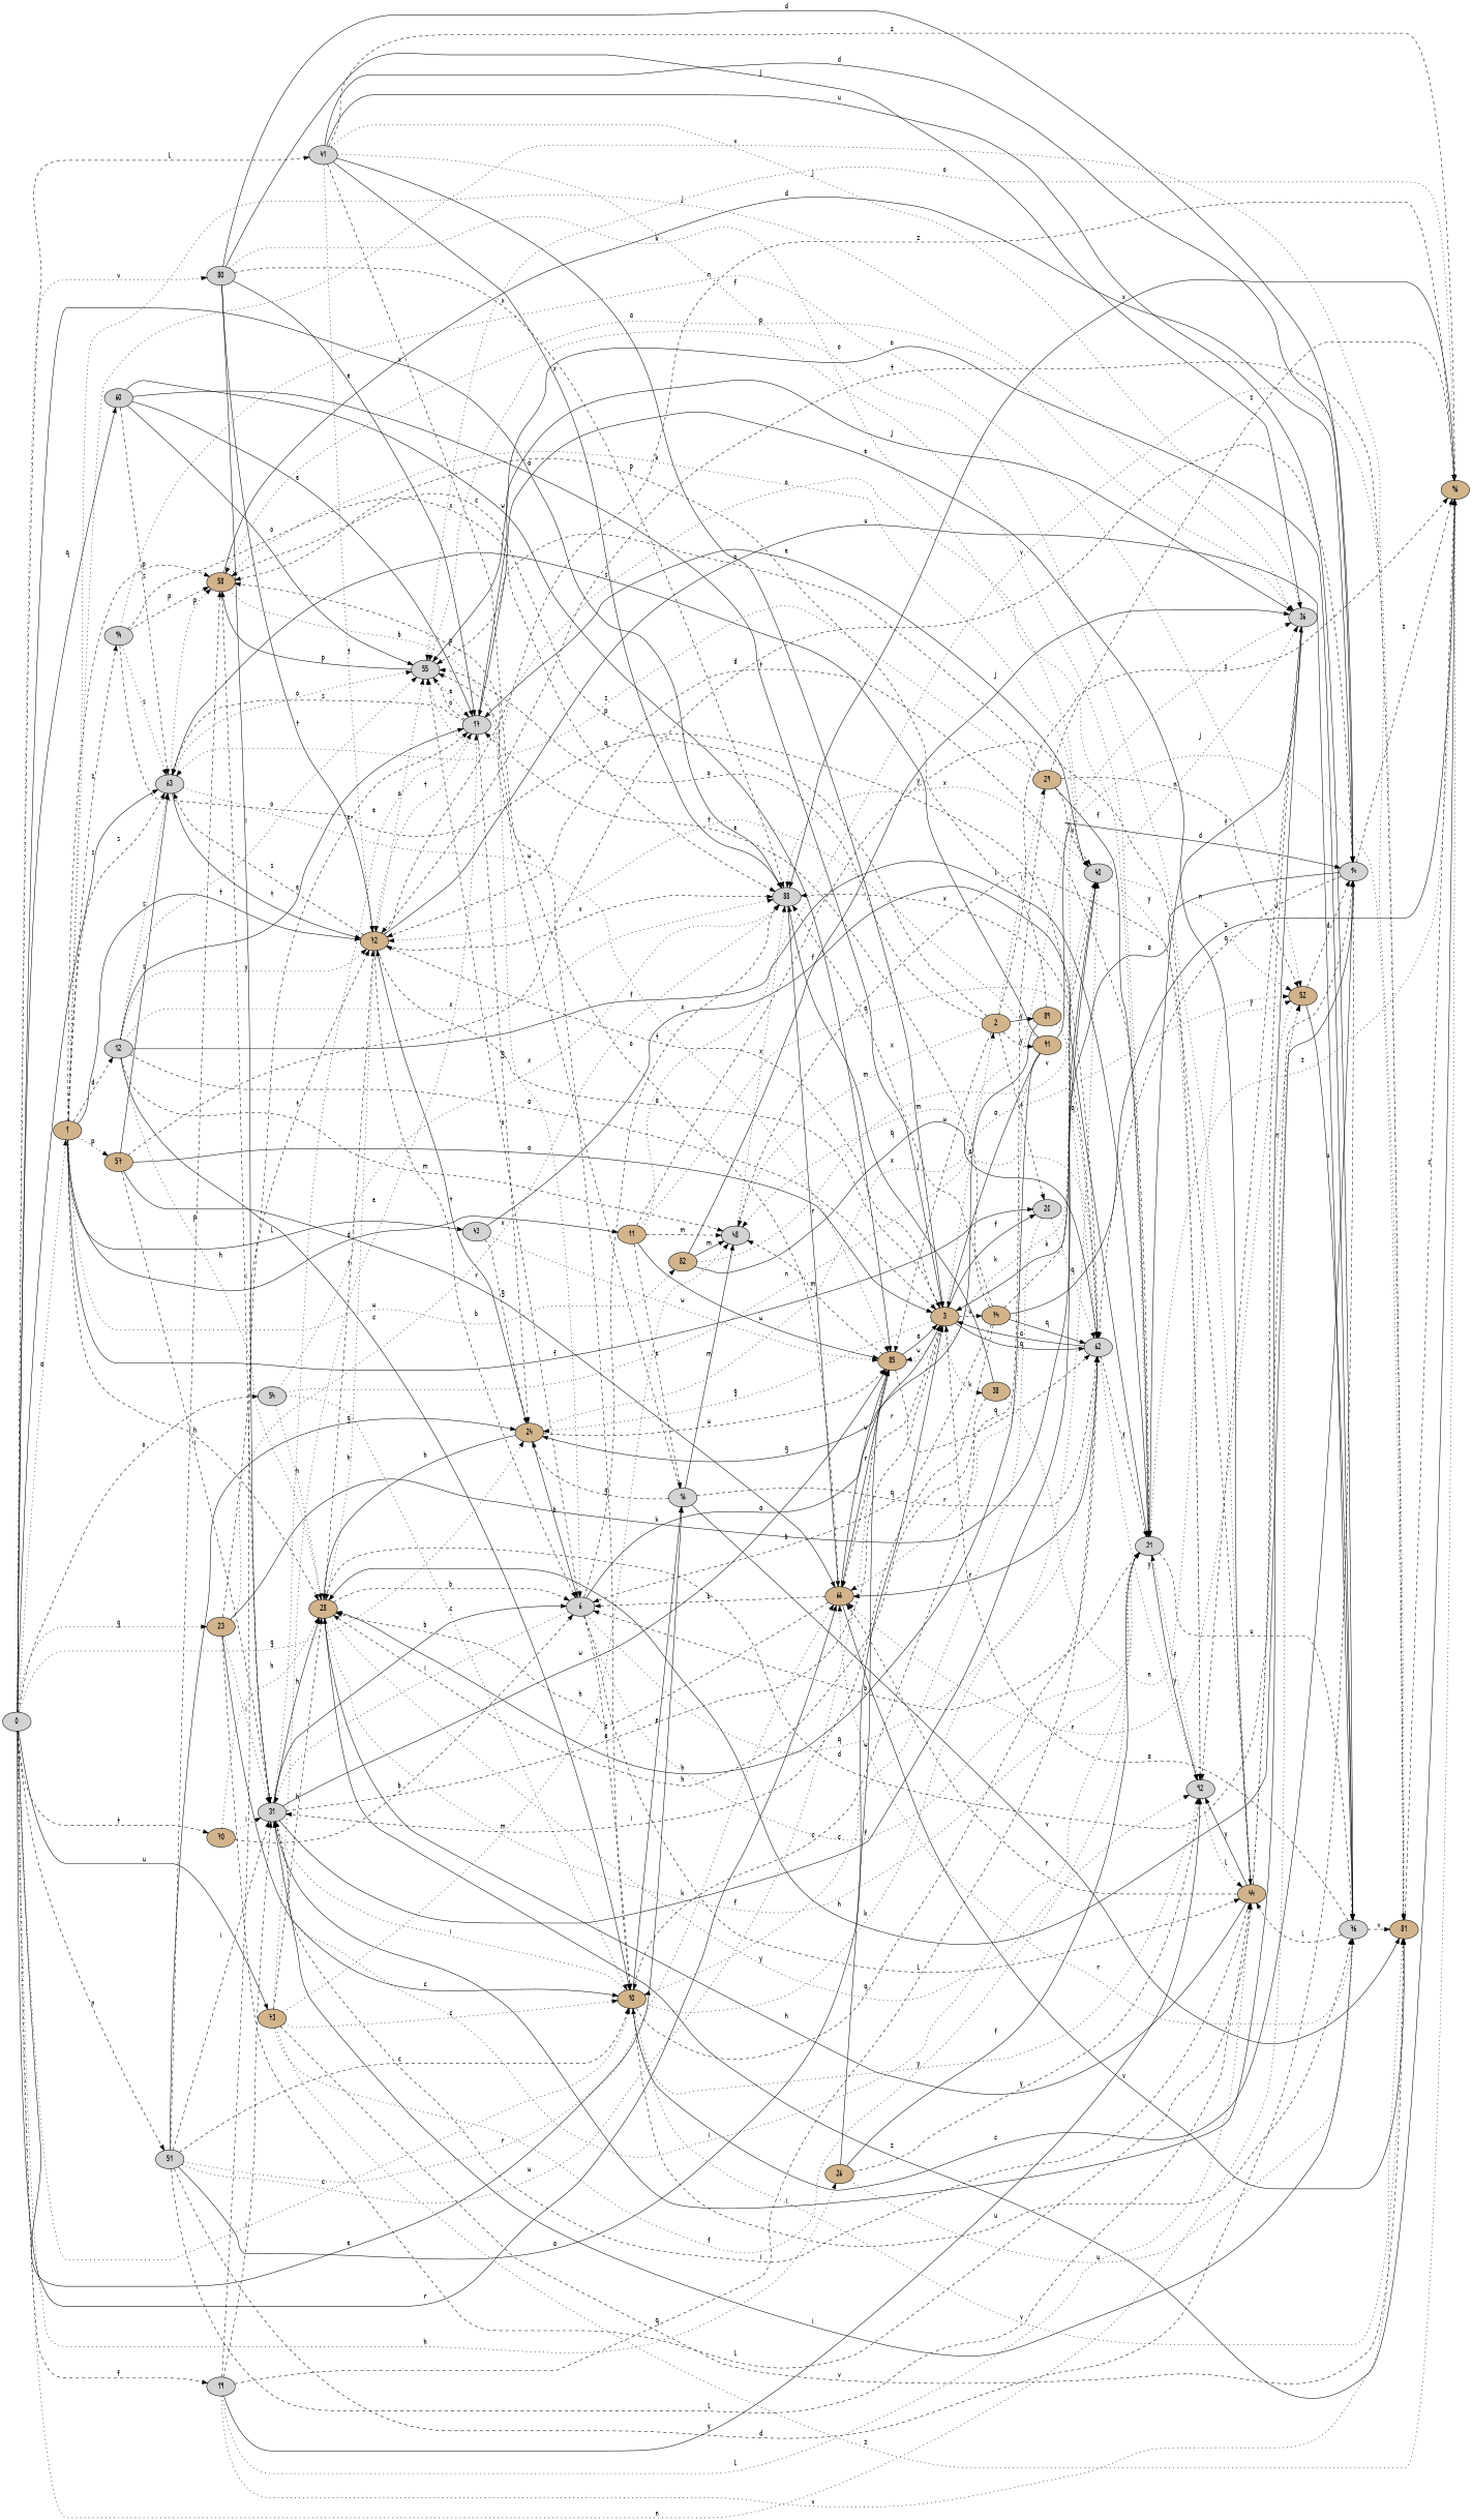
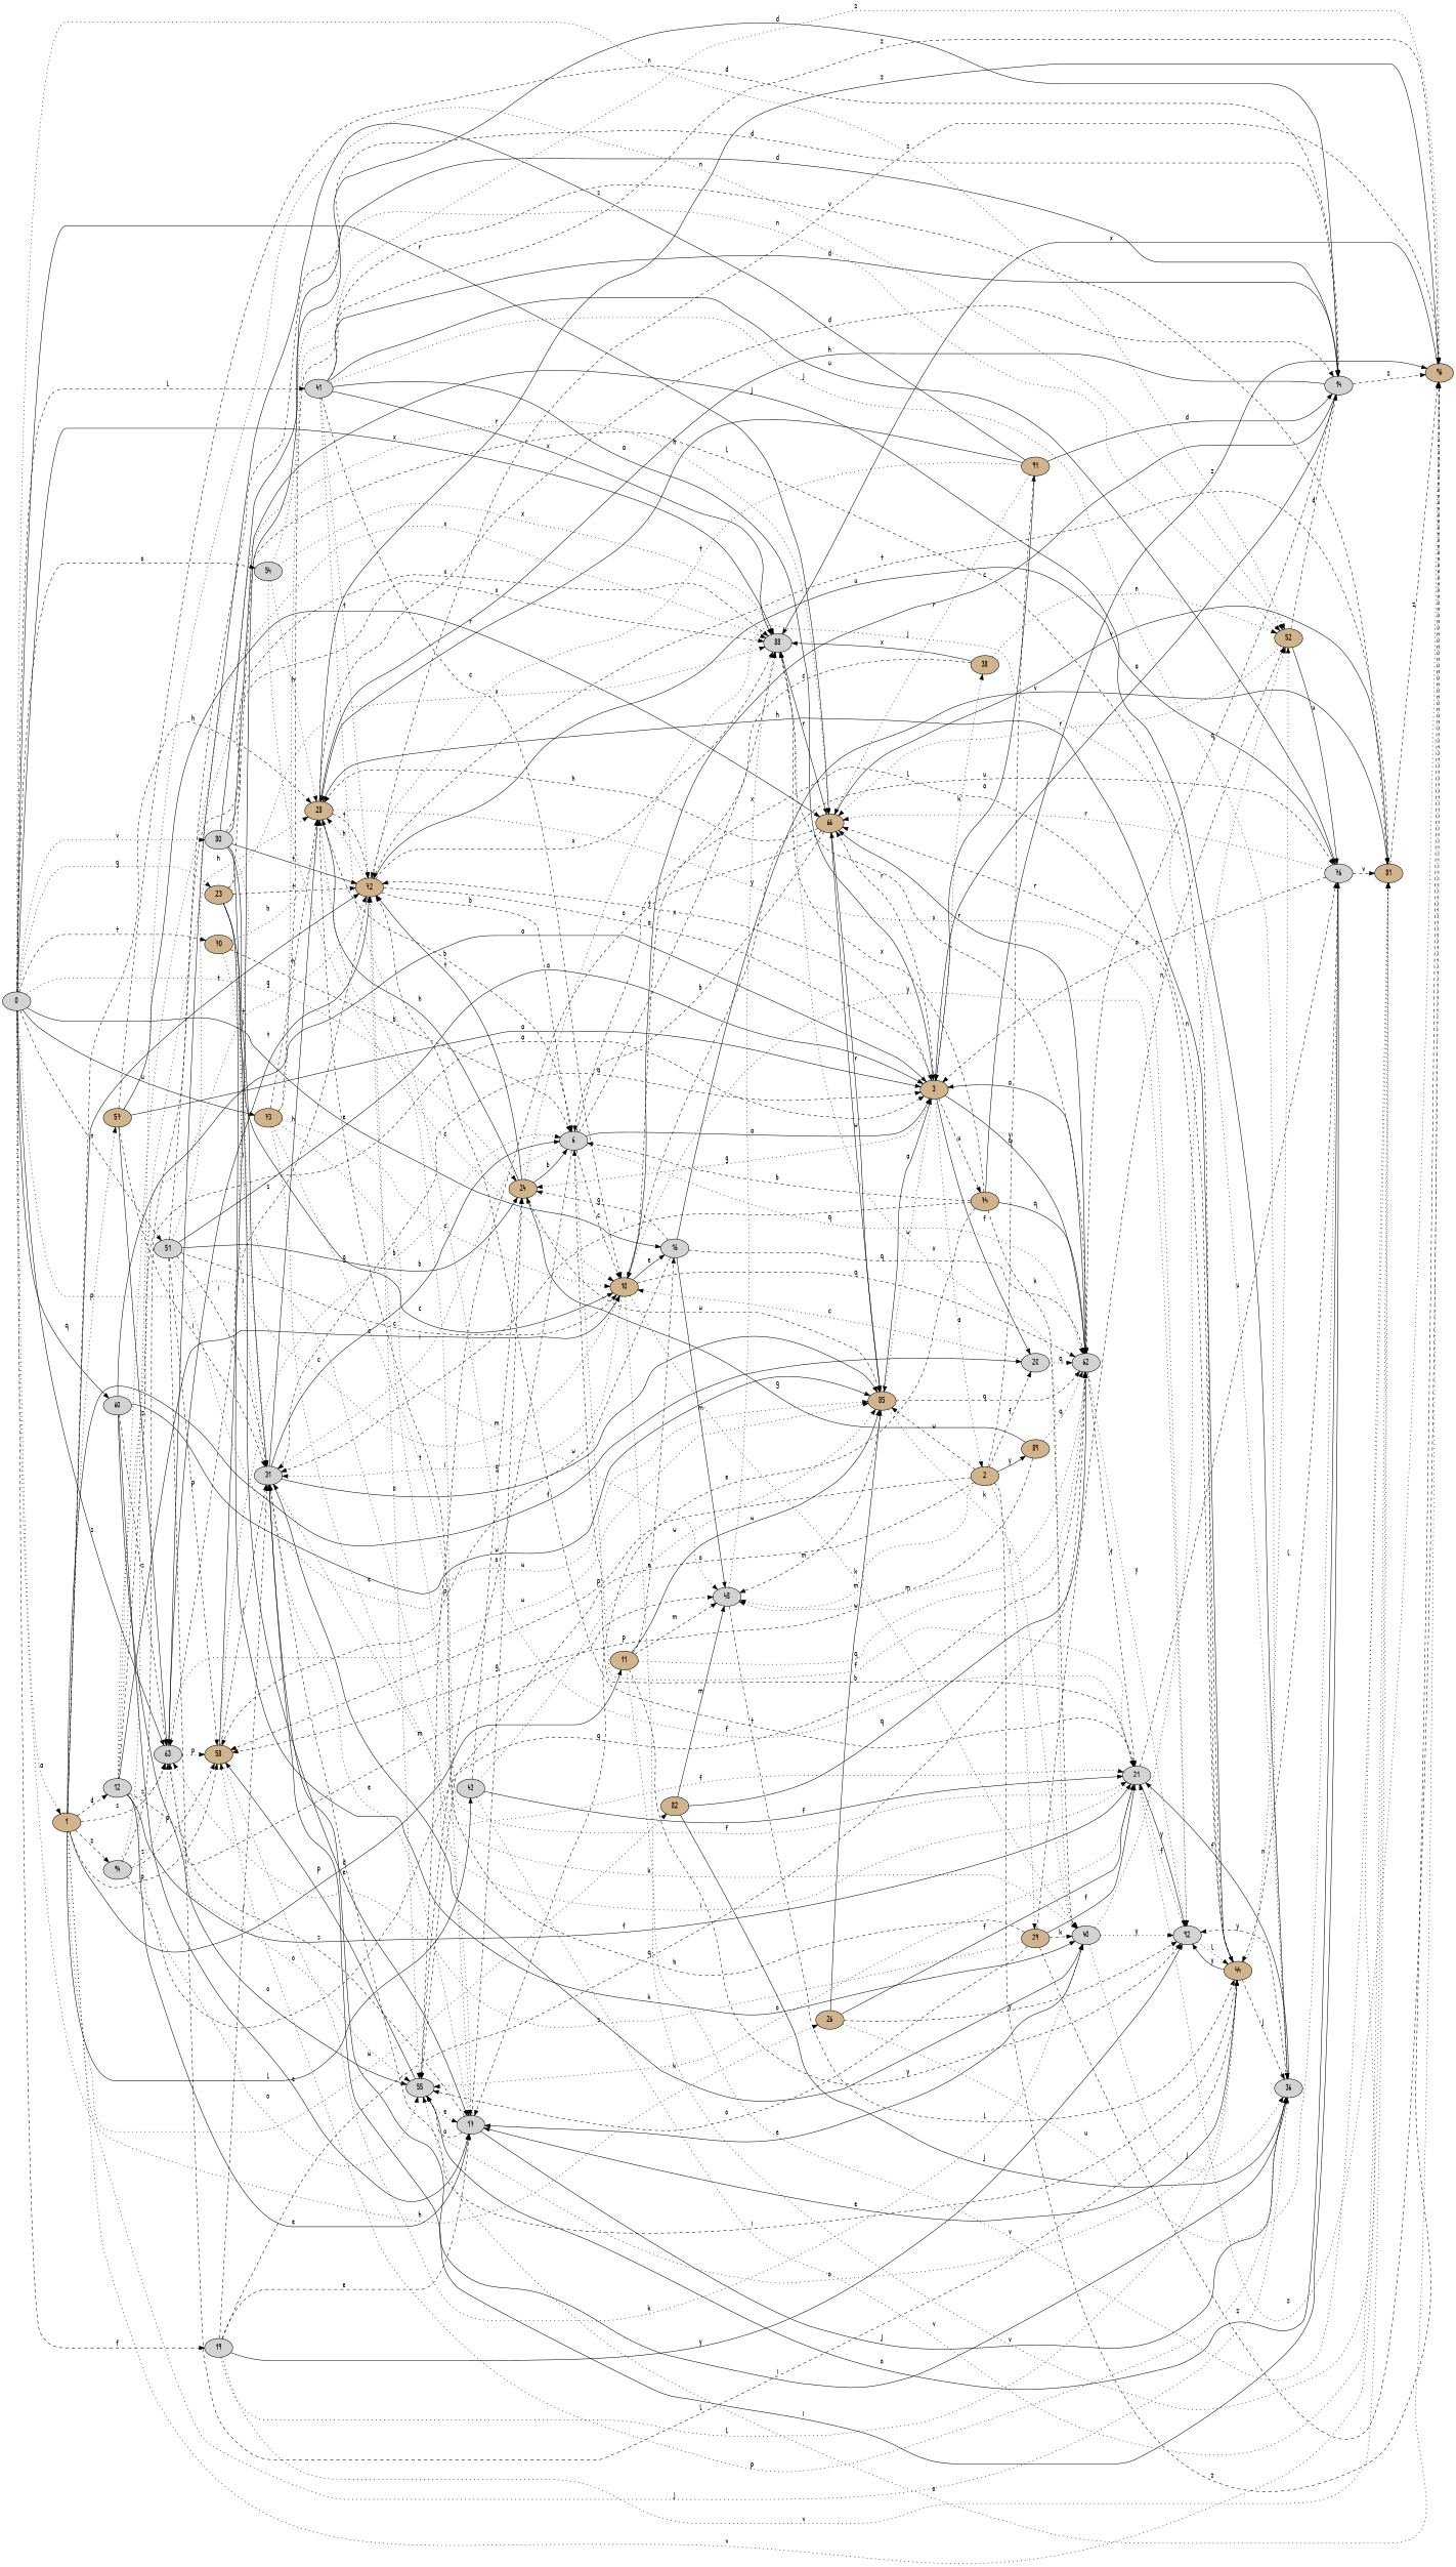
  strict digraph {
    fontname="Patrick Hand"
    rankdir=LR
    node [fillcolor=tan fontname="Patrick Hand" style=filled]
    edge [fontname="Patrick Hand" style=dashed]
    1
    0 [fillcolor=lightgrey]
    10
    16 [fillcolor=lightgrey]
    19 [fillcolor=lightgrey]
    23
    24
    26
    41 [fillcolor=lightgrey]
    51 [fillcolor=lightgrey]
    52
    54 [fillcolor=lightgrey]
    60 [fillcolor=lightgrey]
    66
    n15 [fillcolor=lightgrey label=63]
    70
    73
    80 [fillcolor=lightgrey]
    88 [fillcolor=lightgrey]
    11
    12 [fillcolor=lightgrey]
    20 [fillcolor=lightgrey]
    28
    36 [fillcolor=lightgrey]
    43 [fillcolor=lightgrey]
    57
    58
    72
    81
    82
    94 [fillcolor=lightgrey]
    62 [fillcolor=lightgrey]
    31 [fillcolor=lightgrey]
    40 [fillcolor=lightgrey]
    76 [fillcolor=lightgrey]
    92 [fillcolor=lightgrey]
    48 [fillcolor=lightgrey]
    44
    17 [fillcolor=lightgrey]
    85
    6 [fillcolor=lightgrey]
    21 [fillcolor=lightgrey]
    96
    3
    14 [fillcolor=lightgrey]
    55 [fillcolor=lightgrey]
    2
    29
    89
    91
    38
    74
    1 -> n15 [label=s]
    1 -> 11 [label=d style=solid]
    1 -> 12 [label=d]
    1 -> 20 [label=f style=solid]
    1 -> 28 [label=h]
    1 -> 36 [label=j style=dotted]
    1 -> 43 [label=l style=solid]
    1 -> 57 [label=p style=dotted]
    1 -> 58 [label=p]
    1 -> 72 [label=t style=solid]
    1 -> 81 [label=v style=dotted]
    1 -> 82 [label=w style=dotted]
    1 -> 94 [label=z]
    0 -> 1 [label=a style=dotted]
    0 -> 10 [label=c style=dotted]
    0 -> 16 [label=e style=solid]
    0 -> 19 [label=f]
    0 -> 23 [label=g style=dotted]
    0 -> 24 [label=g style=dotted]
    0 -> 26 [label=h style=dotted]
    0 -> 41 [label=l]
    0 -> 51 [label=n]
    0 -> 52 [label=n style=dotted]
    0 -> 54 [label=o]
    0 -> 60 [label=q style=solid]
    0 -> 66 [label=r style=solid]
    0 -> n15 [label=s style=solid]
    0 -> 70 [label=t]
    0 -> 73 [label=u style=solid]
    0 -> 80 [label=v style=dotted]
    0 -> 88 [label=x style=solid]
    10 -> 16 [label=e style=solid]
    10 -> 81 [label=v style=dotted]
    10 -> 62 [label=q]
    10 -> 31 [label=i style=dotted]
    10 -> 40 [label=k style=dotted]
    10 -> 76 [label=u]
    10 -> 92 [label=y style=dotted]
    16 -> 24 [label=g]
    16 -> 58 [label=p]
    16 -> 81 [label=v style=solid]
    16 -> 62 [label=q]
    16 -> 48 [label=m style=solid]
    19 -> 81 [label=v style=dotted]
    19 -> 62 [label=q]
    19 -> 31 [label=i]
    19 -> 92 [label=y style=solid]
    19 -> 44 [label=l style=dotted]
    19 -> 17 [label=e]
    23 -> 10 [label=c style=solid]
    23 -> 88 [label=x style=dotted]
    23 -> 72 [label=t]
    23 -> 31 [label=i style=dotted]
    23 -> 40 [label=k style=solid]
    23 -> 44 [label=l]
    24 -> 28 [label=h style=solid]
    24 -> 36 [label=j style=dotted]
    24 -> 72 [label=t style=solid]
    24 -> 85 [label=w]
    24 -> 6 [label=b style=solid]
    26 -> 76 [label=u style=dotted]
    26 -> 92 [label=y]
    26 -> 85 [label=w style=solid]
    26 -> 21 [label=f style=solid]
    41 -> 10 [label=c]
    41 -> 88 [label=x style=solid]
    41 -> 36 [label=j style=dotted]
    41 -> 72 [label=t style=dotted]
    41 -> 76 [label=u style=solid]
    41 -> 21 [label=f style=dotted]
    41 -> 96 [label=z]
    41 -> 3 [label=a style=solid]
    41 -> 14 [label=d style=solid]
    51 -> 10 [label=c]
    51 -> 24 [label=g style=solid]
    51 -> 66 [label=r style=dotted]
    51 -> 58 [label=p]
    51 -> 31 [label=i]
    51 -> 44 [label=l]
    51 -> 85 [label=w style=dotted]
    51 -> 3 [label=a style=solid]
    51 -> 14 [label=d]
    52 -> 66 [label=r style=dotted]
    52 -> 76 [label=u style=solid]
    52 -> 14 [label=d]
    54 -> 10 [label=c style=dotted]
    54 -> 52 [label=n style=dotted]
    54 -> 88 [label=x style=dotted]
    54 -> 28 [label=h style=dotted]
    60 -> n15 [label=s]
    60 -> 17 [label=e style=solid]
    60 -> 85 [label=w style=solid]
    60 -> 3 [label=a style=solid]
    60 -> 55 [label=o style=solid]
    66 -> 28 [label=h]
    66 -> 81 [label=v style=solid]
    66 -> 85 [label=w style=solid]
    66 -> 6 [label=b]
    66 -> 55 [label=o]
    n15 -> 58 [label=p style=dotted]
    n15 -> 72 [label=t style=solid]
    n15 -> 85 [label=w style=dotted]
    n15 -> 55 [label=o style=dotted]
    70 -> 28 [label=h style=dotted]
    70 -> 31 [label=i style=dotted]
    70 -> 6 [label=b]
    73 -> 10 [label=c style=dotted]
    73 -> 28 [label=h]
    73 -> 81 [label=v]
    73 -> 48 [label=m style=dotted]
    73 -> 17 [label=e style=dotted]
    73 -> 21 [label=f style=dotted]
    73 -> 96 [label=z style=dotted]
    80 -> 88 [label=x]
    80 -> 36 [label=j style=solid]
    80 -> 72 [label=t style=solid]
    80 -> 31 [label=i style=solid]
    80 -> 40 [label=k style=dotted]
    80 -> 17 [label=e style=solid]
    80 -> 14 [label=d style=solid]
    88 -> 66 [label=r style=solid]
    11 -> 16 [label=e]
    11 -> 81 [label=v style=dotted]
    11 -> 62 [label=q style=dotted]
    11 -> 92 [label=y]
    11 -> 48 [label=m]
    11 -> 85 [label=w style=solid]
    12 -> 10 [label=c style=solid]
    12 -> n15 [label=s style=dotted]
    12 -> 88 [label=x style=dotted]
    12 -> 28 [label=h style=dotted]
-   12 -> 72 [label=y style=dotted]
+   12 -> 72 [label=t style=dotted]
    12 -> 48 [label=m]
    12 -> 17 [label=e style=solid]
    12 -> 21 [label=f style=solid]
    12 -> 3 [label=a]
    12 -> 55 [label=o style=dotted]
    20 -> 10 [label=c style=dotted]
    20 -> 62 [label=q style=dotted]
    28 -> 72 [label=t]
    28 -> 92 [label=y style=dotted]
    28 -> 6 [label=b]
    28 -> 21 [label=f style=dotted]
    28 -> 96 [label=z style=solid]
    28 -> 14 [label=d]
    36 -> 58 [label=p style=dotted]
    36 -> 31 [label=i style=solid]
    36 -> 92 [label=y]
    36 -> 21 [label=f style=solid]
    43 -> 24 [label=g]
    43 -> 85 [label=w style=dotted]
    43 -> 21 [label=f style=solid]
    57 -> 66 [label=r style=solid]
    57 -> n15 [label=s style=solid]
    57 -> 31 [label=i]
    57 -> 3 [label=a style=solid]
    57 -> 14 [label=d]
    58 -> 31 [label=i]
    58 -> 40 [label=k style=dotted]
    58 -> 6 [label=b style=dotted]
    58 -> 14 [label=d style=solid]
    72 -> n15 [label=s]
    72 -> 88 [label=x]
    72 -> 28 [label=h style=dotted]
    72 -> 76 [label=u style=solid]
    72 -> 6 [label=b]
    72 -> 96 [label=z]
    72 -> 3 [label=a]
    72 -> 55 [label=o style=dotted]
    81 -> 72 [label=t]
    81 -> 96 [label=z]
    82 -> 36 [label=j style=solid]
-   82 -> 81 [label=v style=dotted]
+   43 -> 81 [label=v style=dotted]
    82 -> 62 [label=q style=solid]
    82 -> 48 [label=m style=solid]
    94 -> 52 [label=n style=dotted]
    94 -> n15 [label=s style=dotted]
    94 -> 88 [label=x]
    94 -> 58 [label=p]
    94 -> 62 [label=q]
    62 -> 66 [label=r style=solid]
    62 -> 88 [label=x]
    62 -> 92 [label=y style=dotted]
    62 -> 48 [label=m style=dotted]
    62 -> 21 [label=f]
    62 -> 3 [label=a style=solid]
    31 -> 28 [label=h style=solid]
    31 -> 40 [label=k style=solid]
    31 -> 17 [label=e style=dotted]
    31 -> 85 [label=w style=solid]
    31 -> 6 [label=b style=solid]
    31 -> 3 [label=a]
    40 -> 52 [label=n style=dotted]
    40 -> 88 [label=x style=dotted]
    40 -> 36 [label=j style=dotted]
    40 -> 92 [label=y style=dotted]
    40 -> 17 [label=e style=solid]
    76 -> 66 [label=r style=dotted]
    76 -> 81 [label=v]
    76 -> 31 [label=i style=solid]
    76 -> 44 [label=l]
    76 -> 3 [label=a]
    76 -> 55 [label=o style=solid]
    92 -> 44 [label=l style=dotted]
    92 -> 21 [label=f style=dotted]
    48 -> 88 [label=x style=dotted]
    48 -> 44 [label=l]
    44 -> 52 [label=n style=dotted]
    44 -> 66 [label=r]
    44 -> 28 [label=h style=solid]
    44 -> 36 [label=j]
    44 -> 31 [label=i]
    44 -> 92 [label=y style=solid]
    44 -> 17 [label=e style=solid]
    44 -> 55 [label=o style=dotted]
    17 -> 24 [label=g]
    17 -> n15 [label=s]
    17 -> 36 [label=j style=solid]
    17 -> 72 [label=t style=dotted]
    17 -> 55 [label=o]
    85 -> 66 [label=r style=solid]
    85 -> 62 [label=q]
    85 -> 40 [label=k style=dotted]
    85 -> 48 [label=m]
    85 -> 3 [label=a style=solid]
    6 -> 10 [label=c]
    6 -> 88 [label=x]
    6 -> 62 [label=q style=dotted]
    6 -> 31 [label=i style=dotted]
    6 -> 44 [label=l]
    6 -> 21 [label=f style=dotted]
    6 -> 3 [label=a style=solid]
    6 -> 55 [label=o]
    21 -> 72 [label=t]
    21 -> 31 [label=i style=dotted]
    21 -> 76 [label=u]
    21 -> 92 [label=y style=solid]
    21 -> 6 [label=b]
    21 -> 96 [label=z style=dotted]
    21 -> 55 [label=o style=dotted]
    96 -> 88 [label=x style=solid]
    96 -> 55 [label=o style=dotted]
    3 -> 24 [label=g style=dotted]
    3 -> 66 [label=r]
    3 -> 20 [label=f style=solid]
    3 -> 72 [label=t]
    3 -> 62 [label=q style=solid]
    3 -> 85 [label=w style=dotted]
    3 -> 2 [label=a style=dotted]
    3 -> 38 [label=k style=dotted]
    3 -> 74 [label=u]
    14 -> 10 [label=c style=solid]
    14 -> 28 [label=h style=solid]
    14 -> 62 [label=q]
    14 -> 96 [label=z]
    14 -> 3 [label=a style=solid]
    55 -> 58 [label=p style=solid]
    55 -> 17 [label=e style=dotted]
    2 -> 20 [label=f]
    2 -> 58 [label=p]
    2 -> 48 [label=m style=dotted]
    2 -> 85 [label=w]
    2 -> 96 [label=z]
    2 -> 55 [label=o]
    2 -> 29 [label=i style=dotted]
    2 -> 89 [label=y style=solid]
    2 -> 91 [label=y]
    29 -> 52 [label=n]
    29 -> n15 [label=s style=dotted]
    29 -> 28 [label=h]
    29 -> 40 [label=k]
    29 -> 21 [label=f style=solid]
    29 -> 96 [label=z]
    29 -> 55 [label=o]
    89 -> 24 [label=g style=solid]
    89 -> 58 [label=p]
    89 -> 62 [label=q style=dotted]
    91 -> 66 [label=r style=dotted]
    91 -> n15 [label=s style=solid]
    91 -> 28 [label=h style=solid]
    91 -> 72 [label=t style=dotted]
    91 -> 3 [label=a style=solid]
    91 -> 14 [label=d style=solid]
    38 -> 10 [label=c]
    38 -> 52 [label=n style=dotted]
    38 -> 88 [label=x style=solid]
    74 -> 88 [label=x]
    74 -> 62 [label=q style=solid]
    74 -> 31 [label=i]
    74 -> 40 [label=k]
    74 -> 17 [label=e]
    74 -> 6 [label=b]
    74 -> 96 [label=z style=solid]
  }
